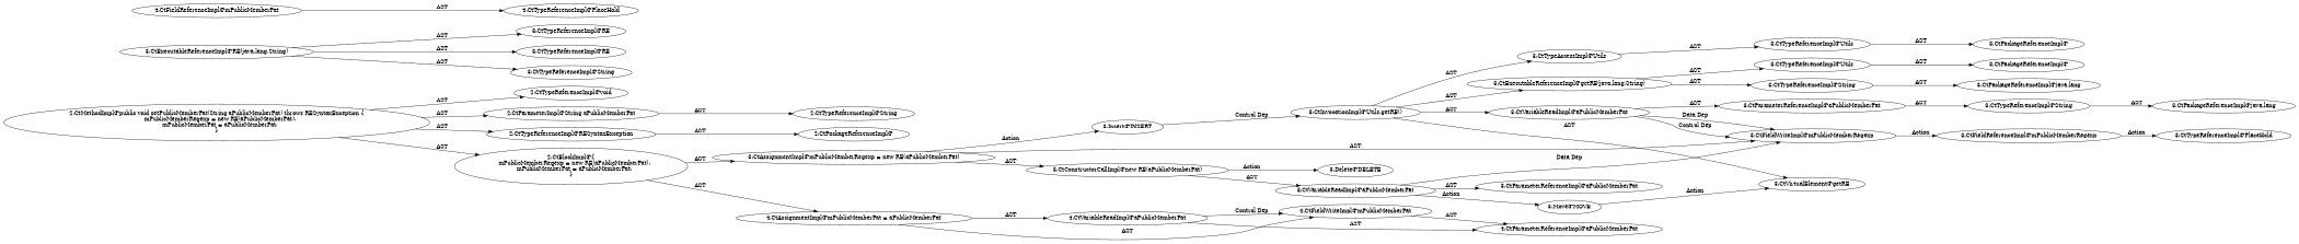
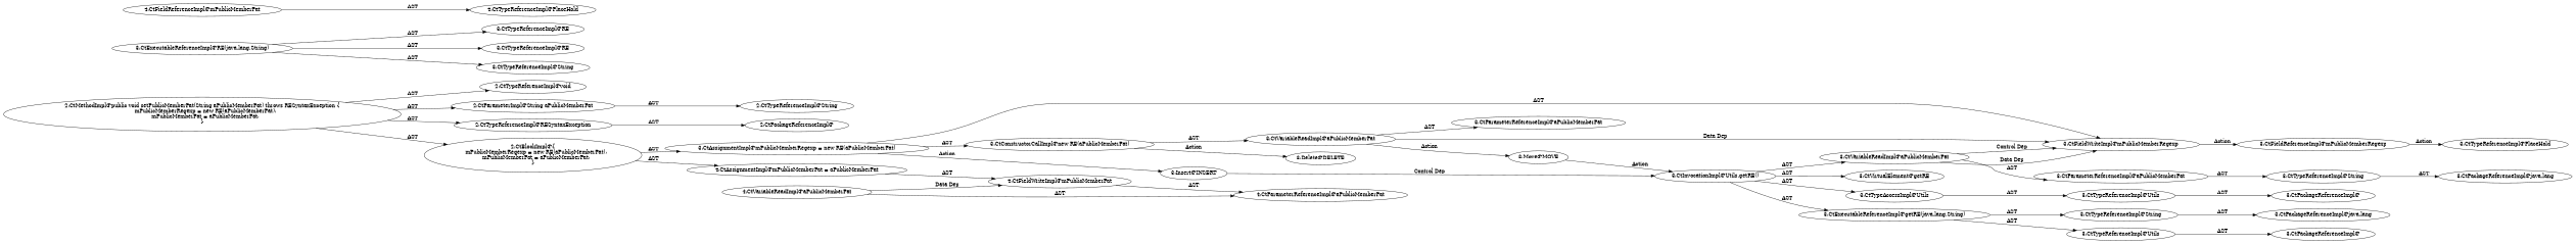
  digraph {
    rankdir=LR
    node [shape=ellipse]
    n1 [label="2:CtTypeReferenceImpl@void"]
    n2 [label="2:CtParameterImpl@String aPublicMemberPat"]
    n3 [label="2:CtTypeReferenceImpl@String"]
    n4 [label="2:CtTypeReferenceImpl@RESyntaxException"]
    n5 [label="2:CtPackageReferenceImpl@"]
    n6 [label="3:CtFieldReferenceImpl@mPublicMemberRegexp"]
    n7 [label="3:CtTypeReferenceImpl@PlaceHold"]
    n8 [label="3:CtFieldWriteImpl@mPublicMemberRegexp"]
    n9 [label="3:CtExecutableReferenceImpl@RE(java.lang.String)"]
    n10 [label="3:CtTypeReferenceImpl@RE"]
    n11 [label="3:CtTypeReferenceImpl@RE"]
    n12 [label="3:CtTypeReferenceImpl@String"]
    n13 [label="3:CtVariableReadImpl@aPublicMemberPat"]
    n14 [label="3:CtParameterReferenceImpl@aPublicMemberPat"]
    n15 [label="3:Move@MOVE"]
    n16 [label="3:CtInvocationImpl@Utils.getRE()"]
    n17 [label="3:CtConstructorCallImpl@new RE(aPublicMemberPat)"]
    n18 [label="3:Delete@DELETE"]
    n19 [label="3:CtAssignmentImpl@mPublicMemberRegexp = new RE(aPublicMemberPat)"]
    n20 [label="3:Insert@INSERT"]
    n21 [label="4:CtFieldReferenceImpl@mPublicMemberPat"]
    n22 [label="4:CtTypeReferenceImpl@PlaceHold"]
    n23 [label="4:CtFieldWriteImpl@mPublicMemberPat"]
    n24 [label="4:CtParameterReferenceImpl@aPublicMemberPat"]
    n25 [label="4:CtVariableReadImpl@aPublicMemberPat"]
    n26 [label="4:CtAssignmentImpl@mPublicMemberPat = aPublicMemberPat"]
    n27 [label="2:CtBlockImpl@\{\n    mPublicMemberRegexp = new RE(aPublicMemberPat);\n    mPublicMemberPat = aPublicMemberPat;\n\}"]
    n28 [label="2:CtMethodImpl@public void setPublicMemberPat(String aPublicMemberPat) throws RESyntaxException \{\n    mPublicMemberRegexp = new RE(aPublicMemberPat);\n    mPublicMemberPat = aPublicMemberPat;\n\}"]
    n29 [label="3:CtTypeAccessImpl@Utils"]
    n30 [label="3:CtExecutableReferenceImpl@getRE(java.lang.String)"]
    n31 [label="3:CtVariableReadImpl@aPublicMemberPat"]
    n32 [label="3:CtVirtualElement@getRE"]
    n33 [label="3:CtPackageReferenceImpl@"]
    n34 [label="3:CtTypeReferenceImpl@Utils"]
    n35 [label="3:CtPackageReferenceImpl@"]
    n36 [label="3:CtTypeReferenceImpl@Utils"]
    n37 [label="3:CtPackageReferenceImpl@java.lang"]
    n38 [label="3:CtTypeReferenceImpl@String"]
    n39 [label="3:CtPackageReferenceImpl@java.lang"]
    n40 [label="3:CtTypeReferenceImpl@String"]
    n41 [label="3:CtParameterReferenceImpl@aPublicMemberPat"]
    n2 -> n3 [label=AST]
    n4 -> n5 [label=AST]
    n6 -> n7 [label=Action]
    n8 -> n6 [label=Action]
    n9 -> n10 [label=AST]
    n9 -> n11 [label=AST]
    n9 -> n12 [label=AST]
    n13 -> n8 [label="Data Dep"]
    n13 -> n14 [label=AST]
    n13 -> n15 [label=Action]
-   n15 -> n32 [label=Action]
+   n15 -> n16 [label=Action]
    n16 -> n29 [label=AST]
    n16 -> n30 [label=AST]
    n16 -> n31 [label=AST]
    n16 -> n32 [label=AST]
    n17 -> n13 [label=AST]
    n17 -> n18 [label=Action]
    n19 -> n8 [label=AST]
    n19 -> n17 [label=AST]
    n19 -> n20 [label=Action]
    n20 -> n16 [label="Control Dep"]
    n21 -> n22 [label=AST]
    n23 -> n24 [label=AST]
-   n25 -> n23 [label="Control Dep"]
+   n25 -> n23 [label="Data Dep"]
    n25 -> n24 [label=AST]
    n26 -> n23 [label=AST]
-   n26 -> n25 [label=AST]
    n27 -> n19 [label=AST]
    n27 -> n26 [label=AST]
    n28 -> n1 [label=AST]
    n28 -> n2 [label=AST]
    n28 -> n4 [label=AST]
    n28 -> n27 [label=AST]
    n29 -> n34 [label=AST]
    n30 -> n36 [label=AST]
    n30 -> n38 [label=AST]
    n31 -> n8 [label="Data Dep"]
    n31 -> n8 [label="Control Dep"]
    n31 -> n41 [label=AST]
    n34 -> n33 [label=AST]
    n36 -> n35 [label=AST]
    n38 -> n37 [label=AST]
    n40 -> n39 [label=AST]
    n41 -> n40 [label=AST]
  }
